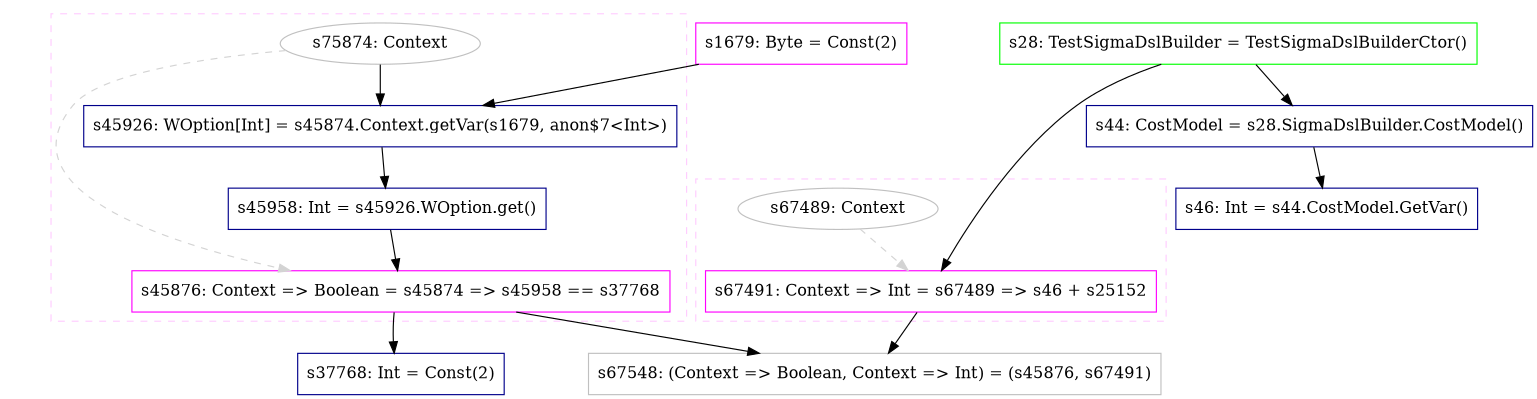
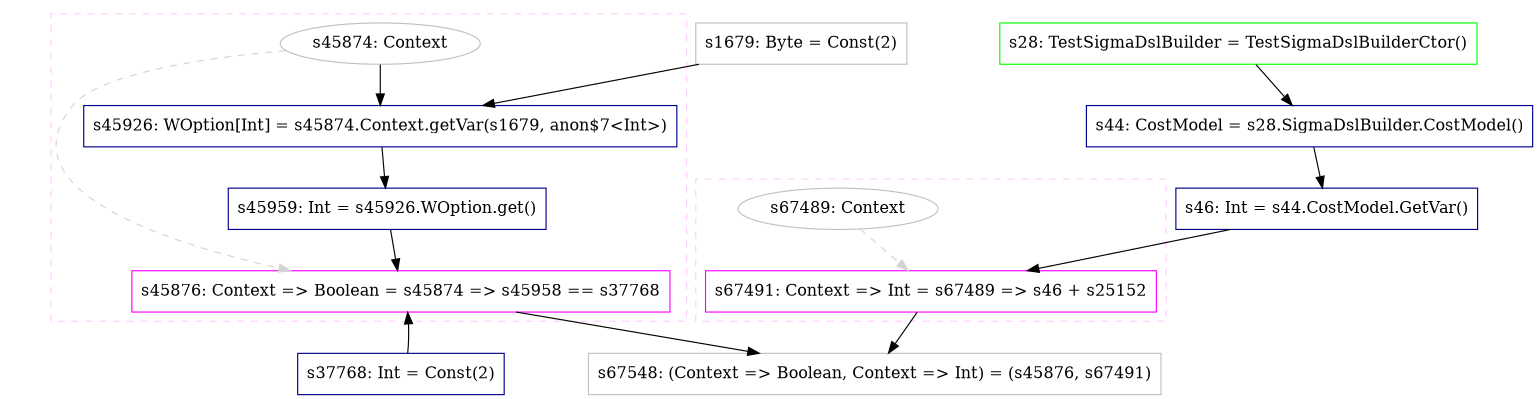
  digraph {
    concentrate=true
    node [color=darkblue fillcolor=white shape=box style=filled]
    edge [style=solid]
-   n1 [color=gray label="s75874: Context" shape=oval]
+   n1 [color=gray label="s45874: Context" shape=oval]
    n2 [color=magenta label="s45876: Context => Boolean = s45874 => s45958 == s37768"]
    n3 [label="s45926: WOption[Int] = s45874.Context.getVar(s1679, anon$7<Int>)"]
-   n4 [label="s45958: Int = s45926.WOption.get()"]
+   n4 [label="s45959: Int = s45926.WOption.get()"]
    n5 [color=gray label="s67489: Context" shape=oval]
    n6 [color=magenta label="s67491: Context => Int = s67489 => s46 + s25152"]
    n7 [color=gray label="s67548: (Context => Boolean, Context => Int) = (s45876, s67491)"]
    n8 [label="s37768: Int = Const(2)"]
-   n9 [color=magenta label="s1679: Byte = Const(2)"]
+   n9 [color=gray label="s1679: Byte = Const(2)"]
    n10 [color=green label="s28: TestSigmaDslBuilder = TestSigmaDslBuilderCtor()"]
    n11 [label="s44: CostModel = s28.SigmaDslBuilder.CostModel()"]
    n12 [label="s46: Int = s44.CostModel.GetVar()"]
    subgraph cluster_1 {
      color="#FFCCFF"
      style=dashed
      n3
      n4
      subgraph sub_2 {
        color="#FFCCFF"
        rank=source
        style=dashed
        n1
      }
      subgraph sub_3 {
        color="#FFCCFF"
        rank=sink
        style=dashed
        n2
      }
    }
    subgraph cluster_4 {
      color="#FFCCFF"
      style=dashed
      subgraph sub_5 {
        color="#FFCCFF"
        rank=source
        style=dashed
        n5
      }
      subgraph sub_6 {
        color="#FFCCFF"
        rank=sink
        style=dashed
        n6
      }
    }
    n1 -> n2 [color=lightgray style=dashed weight=0]
    n1 -> n3
    n2 -> n7
    n3 -> n4
    n4 -> n2
    n5 -> n6 [color=lightgray style=dashed weight=0]
    n6 -> n7
-   n2 -> n8
+   n8 -> n2
    n9 -> n3
    n10 -> n11
    n11 -> n12
-   n10 -> n6
+   n12 -> n6
  }
